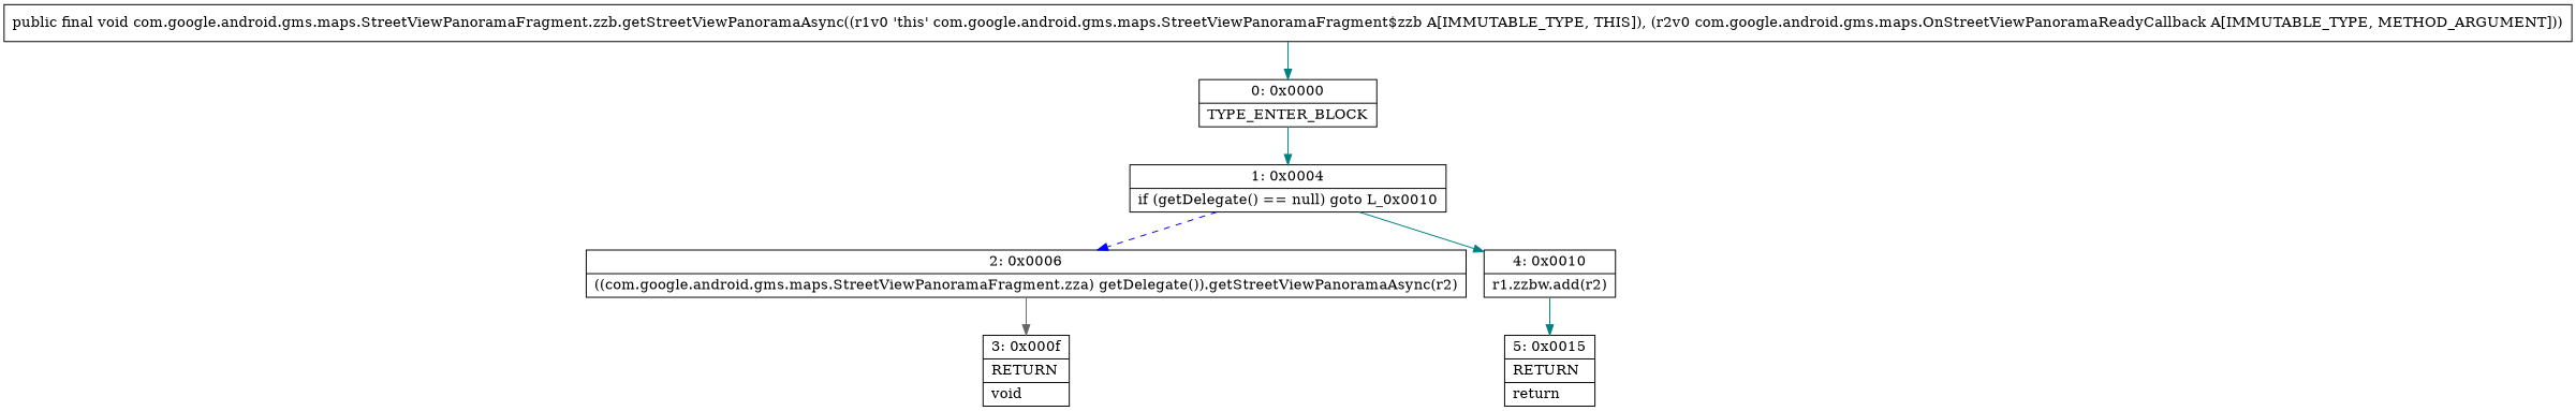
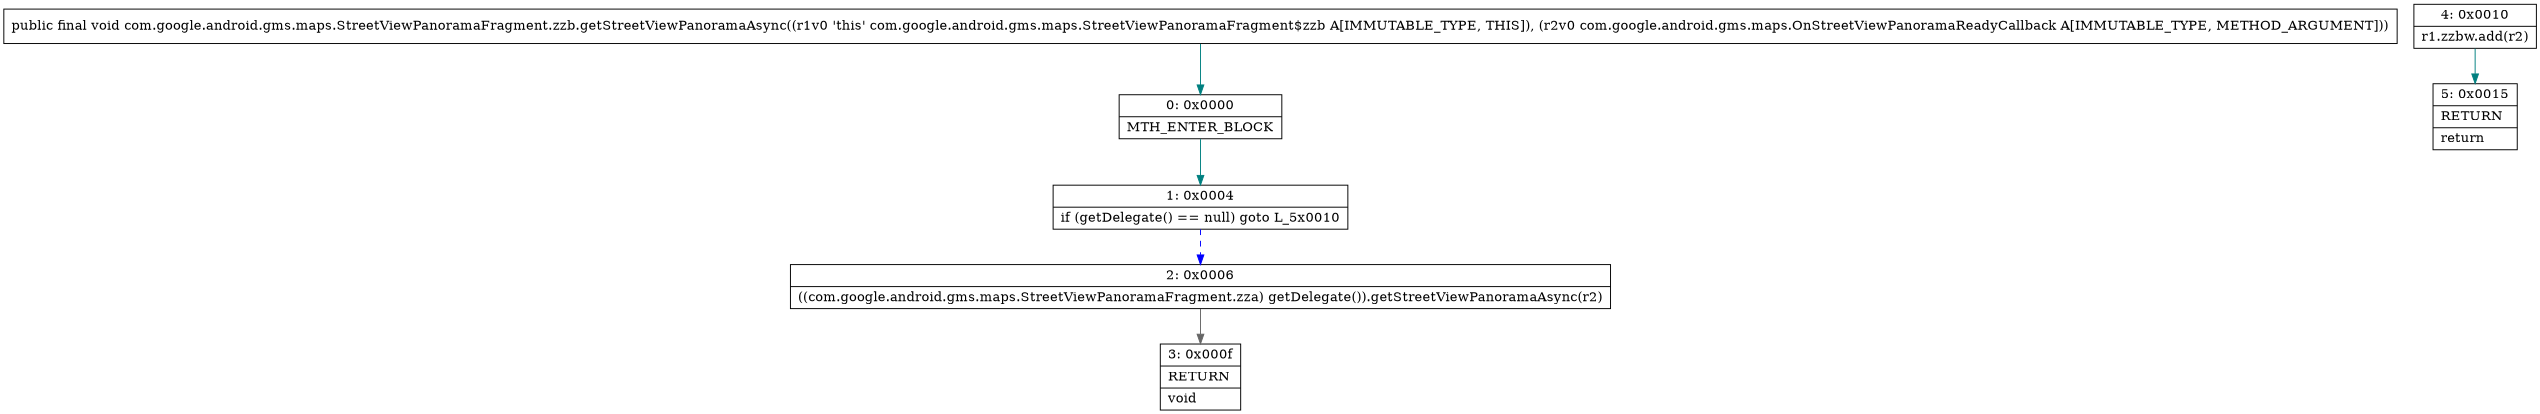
  digraph {
    node [shape=record]
    edge [color=teal]
-   n1 [label="{0\:\ 0x0000|TYPE_ENTER_BLOCK\l}"]
-   n2 [label="{1\:\ 0x0004|if (getDelegate() == null) goto L_0x0010\l}"]
+   n1 [label="{0\:\ 0x0000|MTH_ENTER_BLOCK\l}"]
+   n2 [label="{1\:\ 0x0004|if (getDelegate() == null) goto L_5x0010\l}"]
    n3 [label="{2\:\ 0x0006|((com.google.android.gms.maps.StreetViewPanoramaFragment.zza) getDelegate()).getStreetViewPanoramaAsync(r2)\l}"]
    n4 [label="{4\:\ 0x0010|r1.zzbw.add(r2)\l}"]
    n5 [label="{3\:\ 0x000f|RETURN\l|void\l}"]
    n6 [label="{5\:\ 0x0015|RETURN\l|return\l}"]
    n7 [label="{public final void com.google.android.gms.maps.StreetViewPanoramaFragment.zzb.getStreetViewPanoramaAsync((r1v0 'this' com.google.android.gms.maps.StreetViewPanoramaFragment$zzb A[IMMUTABLE_TYPE, THIS]), (r2v0 com.google.android.gms.maps.OnStreetViewPanoramaReadyCallback A[IMMUTABLE_TYPE, METHOD_ARGUMENT])) }"]
    n1 -> n2
    n2 -> n3 [color=blue style=dashed]
-   n2 -> n4
    n3 -> n5 [color=gray40]
    n4 -> n6
    n7 -> n1
  }
